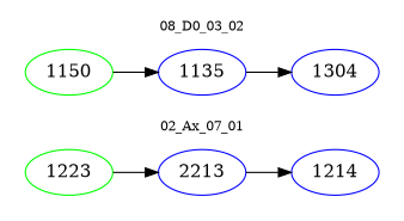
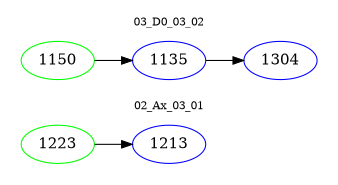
  digraph {
    rankdir=LR
    node [color=blue]
    edge [color=black]
    n1 [color=green label=1223]
-   n2 [label=2213]
-   n3 [label=1214]
+   n2 [label=1213]
    n4 [color=green label=1150]
    n5 [label=1135]
    n6 [label=1304]
    subgraph cluster_1 {
      color=white
      fontsize=10
-     label="02_Ax_07_01"
+     label="02_Ax_03_01"
      n1
      n2
-     n3
    }
    subgraph cluster_2 {
      color=white
      fontsize=10
-     label="08_D0_03_02"
+     label="03_D0_03_02"
      n4
      n5
      n6
    }
    n1 -> n2
-   n2 -> n3
    n4 -> n5
    n5 -> n6
  }
